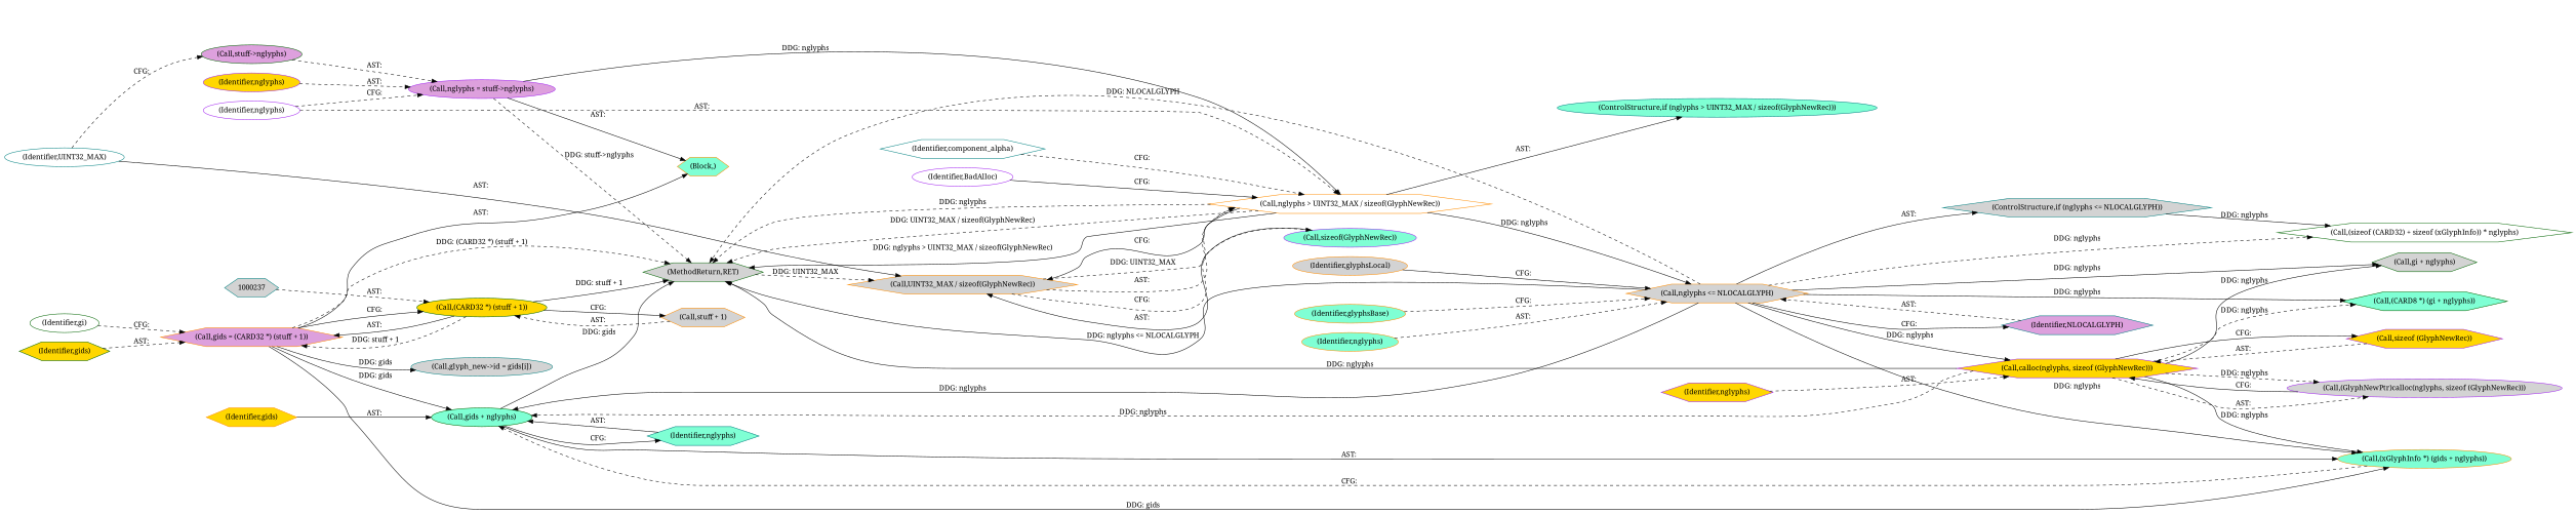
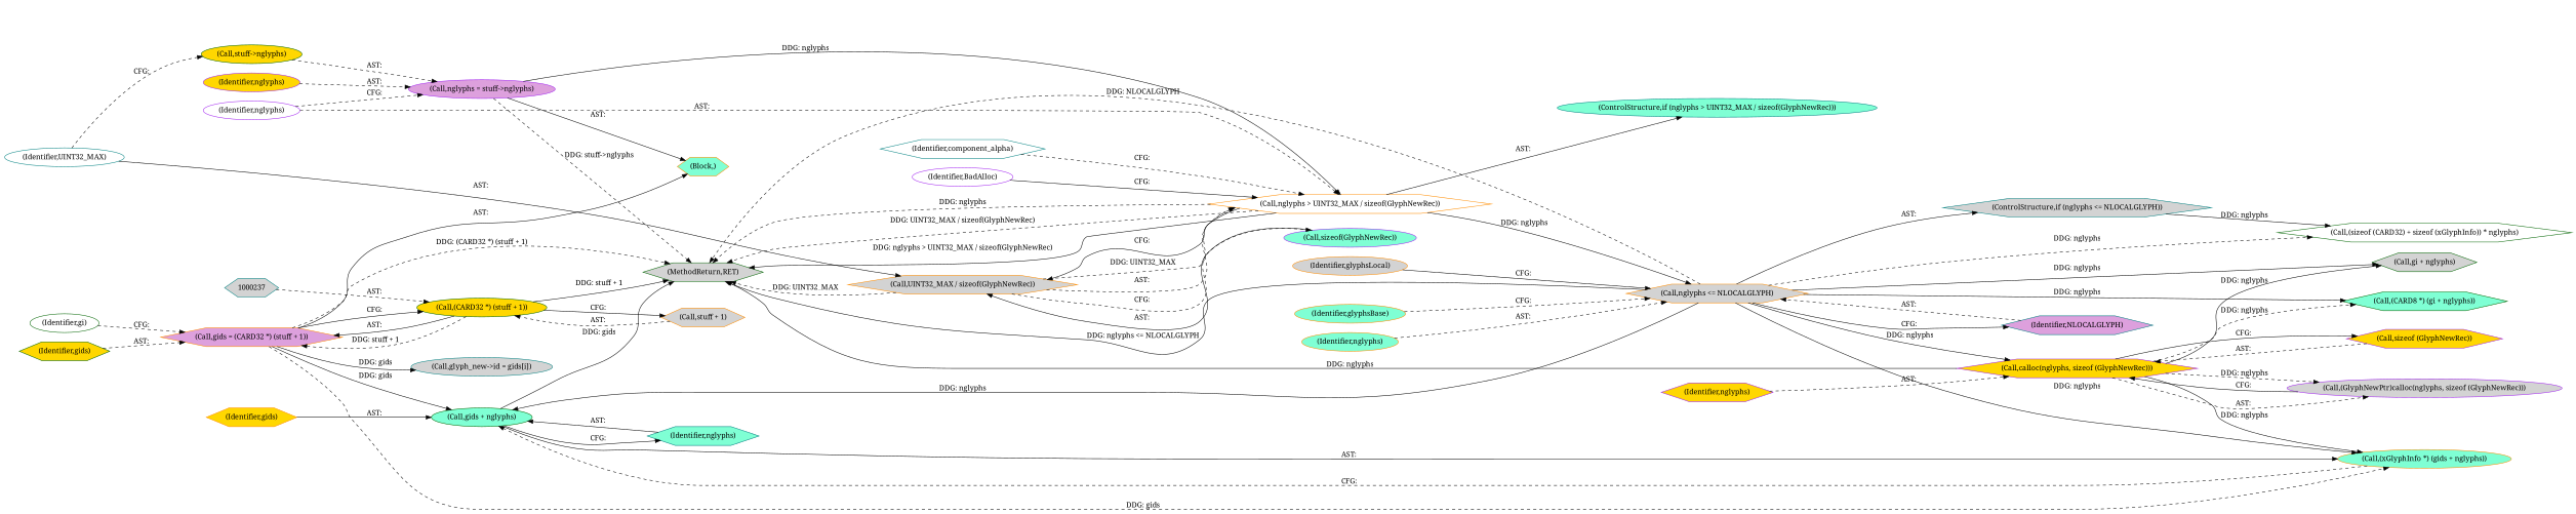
  digraph {
    fontname="Noto Serif"
    rankdir=LR
    node [color=darkorange fillcolor=lightgrey fontname="Noto Serif" shape=hexagon style=filled]
    edge [fontname="Noto Serif" style=solid]
    n1 [color=darkgreen fillcolor=aquamarine label="(Call,gids + nglyphs)" shape=ellipse]
    n2 [fillcolor=aquamarine label="(Call,(xGlyphInfo *) (gids + nglyphs))" shape=ellipse]
    n3 [color=darkgreen label="(MethodReturn,RET)"]
    n4 [color=teal fillcolor=aquamarine label="(Identifier,nglyphs)"]
    n5 [fillcolor=plum label="(Call,gids = (CARD32 *) (stuff + 1))"]
    n6 [color=darkgreen fillcolor=gold label="(Call,(CARD32 *) (stuff + 1))" shape=ellipse]
    n7 [color=teal label="(Call,glyph_new->id = gids[i])" shape=ellipse]
    n8 [fillcolor=aquamarine label="(Block,)"]
    n9 [label="(Call,stuff + 1)"]
    n10 [label="(Call,nglyphs <= NLOCALGLYPH)"]
    n11 [color=purple fillcolor=gold label="(Call,calloc(nglyphs, sizeof (GlyphNewRec)))"]
    n12 [color=darkgreen fillcolor=white label="(Call,(sizeof (CARD32) + sizeof (xGlyphInfo)) * nglyphs)"]
    n13 [color=teal fillcolor=plum label="(Identifier,NLOCALGLYPH)"]
    n14 [color=darkgreen fillcolor=aquamarine label="(Call,(CARD8 *) (gi + nglyphs))"]
    n15 [color=teal label="(ControlStructure,if (nglyphs <= NLOCALGLYPH))"]
    n16 [color=darkgreen label="(Call,gi + nglyphs)"]
    n17 [color=purple label="(Call,(GlyphNewPtr)calloc(nglyphs, sizeof (GlyphNewRec)))" shape=ellipse]
    n18 [color=purple fillcolor=gold label="(Call,sizeof (GlyphNewRec))"]
    n19 [fillcolor=white label="(Call,nglyphs > UINT32_MAX / sizeof(GlyphNewRec))"]
    n20 [label="(Call,UINT32_MAX / sizeof(GlyphNewRec))"]
    n21 [color=teal fillcolor=aquamarine label="(ControlStructure,if (nglyphs > UINT32_MAX / sizeof(GlyphNewRec)))" shape=ellipse]
    n22 [color=purple fillcolor=aquamarine label="(Call,sizeof(GlyphNewRec))" shape=ellipse]
    n23 [color=purple fillcolor=plum label="(Call,nglyphs = stuff->nglyphs)" shape=ellipse]
-   n24 [color=darkgreen fillcolor=plum label="(Call,stuff->nglyphs)" shape=ellipse]
+   n24 [color=darkgreen fillcolor=gold label="(Call,stuff->nglyphs)" shape=ellipse]
    n25 [fillcolor=gold label="(Identifier,gids)"]
    n26 [color=purple fillcolor=gold label="(Identifier,nglyphs)" shape=ellipse]
    n27 [color=purple fillcolor=gold label="(Identifier,nglyphs)"]
    n28 [color=darkgreen fillcolor=white label="(Identifier,gi)" shape=ellipse]
    n29 [color=darkgreen fillcolor=gold label="(Identifier,gids)"]
    n30 [color=teal fillcolor=white label="(Identifier,component_alpha)"]
    n31 [label="(Identifier,glyphsLocal)" shape=ellipse]
    n32 [fillcolor=aquamarine label="(Identifier,glyphsBase)" shape=ellipse]
    n33 [color=purple fillcolor=white label="(Identifier,nglyphs)" shape=ellipse]
    n34 [fillcolor=aquamarine label="(Identifier,nglyphs)" shape=ellipse]
    n35 [color=teal fillcolor=white label="(Identifier,UINT32_MAX)" shape=ellipse]
    n36 [color=purple fillcolor=white label="(Identifier,BadAlloc)" shape=ellipse]
    1000237 [color=teal]
    n1 -> n2 [label="AST: "]
    n1 -> n3 [label="DDG: gids"]
    n1 -> n4 [label="CFG: "]
    n2 -> n1 [label="CFG: " style=dashed]
    n4 -> n1 [label="AST: "]
    n5 -> n1 [label="DDG: gids"]
-   n5 -> n2 [label="DDG: gids"]
+   n5 -> n2 [label="DDG: gids" style=dashed]
    n5 -> n3 [label="DDG: (CARD32 *) (stuff + 1)" style=dashed]
    n5 -> n6 [label="CFG: "]
    n5 -> n7 [label="DDG: gids"]
    n5 -> n8 [label="AST: "]
    n6 -> n3 [label="DDG: stuff + 1"]
    n6 -> n5 [label="AST: "]
    n6 -> n5 [label="DDG: stuff + 1" style=dashed]
    n6 -> n9 [label="CFG: "]
    n9 -> n6 [label="AST: " style=dashed]
    n10 -> n1 [label="DDG: nglyphs"]
    n10 -> n2 [label="DDG: nglyphs"]
    n10 -> n3 [label="DDG: nglyphs <= NLOCALGLYPH"]
    n10 -> n3 [label="DDG: NLOCALGLYPH" style=dashed]
    n10 -> n11 [label="DDG: nglyphs"]
    n10 -> n12 [label="DDG: nglyphs" style=dashed]
    n10 -> n13 [label="CFG: "]
    n10 -> n14 [label="DDG: nglyphs"]
    n10 -> n15 [label="AST: "]
    n10 -> n16 [label="DDG: nglyphs"]
-   n11 -> n1 [label="DDG: nglyphs" style=dashed]
    n11 -> n2 [label="DDG: nglyphs"]
    n11 -> n3 [label="DDG: nglyphs"]
    n11 -> n14 [label="DDG: nglyphs" style=dashed]
    n11 -> n16 [label="DDG: nglyphs"]
    n11 -> n17 [label="AST: " style=dashed]
    n11 -> n17 [label="DDG: nglyphs" style=dashed]
    n11 -> n18 [label="CFG: "]
    n13 -> n10 [label="AST: " style=dashed]
    n15 -> n12 [label="DDG: nglyphs"]
    n17 -> n11 [label="CFG: "]
    n18 -> n11 [label="AST: " style=dashed]
    n19 -> n3 [label="DDG: nglyphs" style=dashed]
    n19 -> n3 [label="DDG: UINT32_MAX / sizeof(GlyphNewRec)" style=dashed]
    n19 -> n3 [label="DDG: nglyphs > UINT32_MAX / sizeof(GlyphNewRec)"]
    n19 -> n10 [label="DDG: nglyphs"]
    n19 -> n20 [label="CFG: "]
    n19 -> n21 [label="AST: "]
-   n3 -> n20 [label="DDG: UINT32_MAX" style=dashed]
+   n20 -> n3 [label="DDG: UINT32_MAX" style=dashed]
    n20 -> n19 [label="AST: " style=dashed]
    n20 -> n19 [label="DDG: UINT32_MAX" style=dashed]
    n20 -> n22 [label="CFG: " style=dashed]
    n22 -> n20 [label="AST: "]
    n23 -> n3 [label="DDG: stuff->nglyphs" style=dashed]
    n23 -> n8 [label="AST: "]
    n23 -> n19 [label="DDG: nglyphs"]
    n24 -> n23 [label="AST: " style=dashed]
    n25 -> n1 [label="AST: "]
    n26 -> n23 [label="AST: " style=dashed]
    n27 -> n11 [label="AST: " style=dashed]
    n28 -> n5 [label="CFG: " style=dashed]
    n29 -> n5 [label="AST: " style=dashed]
    n30 -> n19 [label="CFG: " style=dashed]
    n31 -> n10 [label="CFG: "]
    n32 -> n10 [label="CFG: " style=dashed]
    n33 -> n19 [label="AST: " style=dashed]
    n33 -> n23 [label="CFG: " style=dashed]
    n34 -> n10 [label="AST: " style=dashed]
    n35 -> n20 [label="AST: "]
    n35 -> n24 [label="CFG: " style=dashed]
    n36 -> n19 [label="CFG: "]
    1000237 -> n6 [label="AST: " style=dashed]
  }
